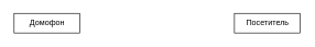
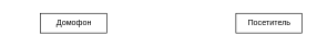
  <mxCell id="0" />
  <mxCell id="1" parent="0" />
- <mxCell id="2" value="Домофон" style="html=1;" parent="1" vertex="1"><mxGeometry x="20" y="20" width="100" height="30" as="geometry" /></mxCell>
+ <mxCell id="2" value="Домофон" style="html=1;" parent="1" vertex="1"><mxGeometry x="60" y="20" width="100" height="30" as="geometry" /></mxCell>
  <mxCell id="3" value="Посетитель" style="html=1;" parent="1" vertex="1"><mxGeometry x="355" y="20" width="100" height="30" as="geometry" /></mxCell>
